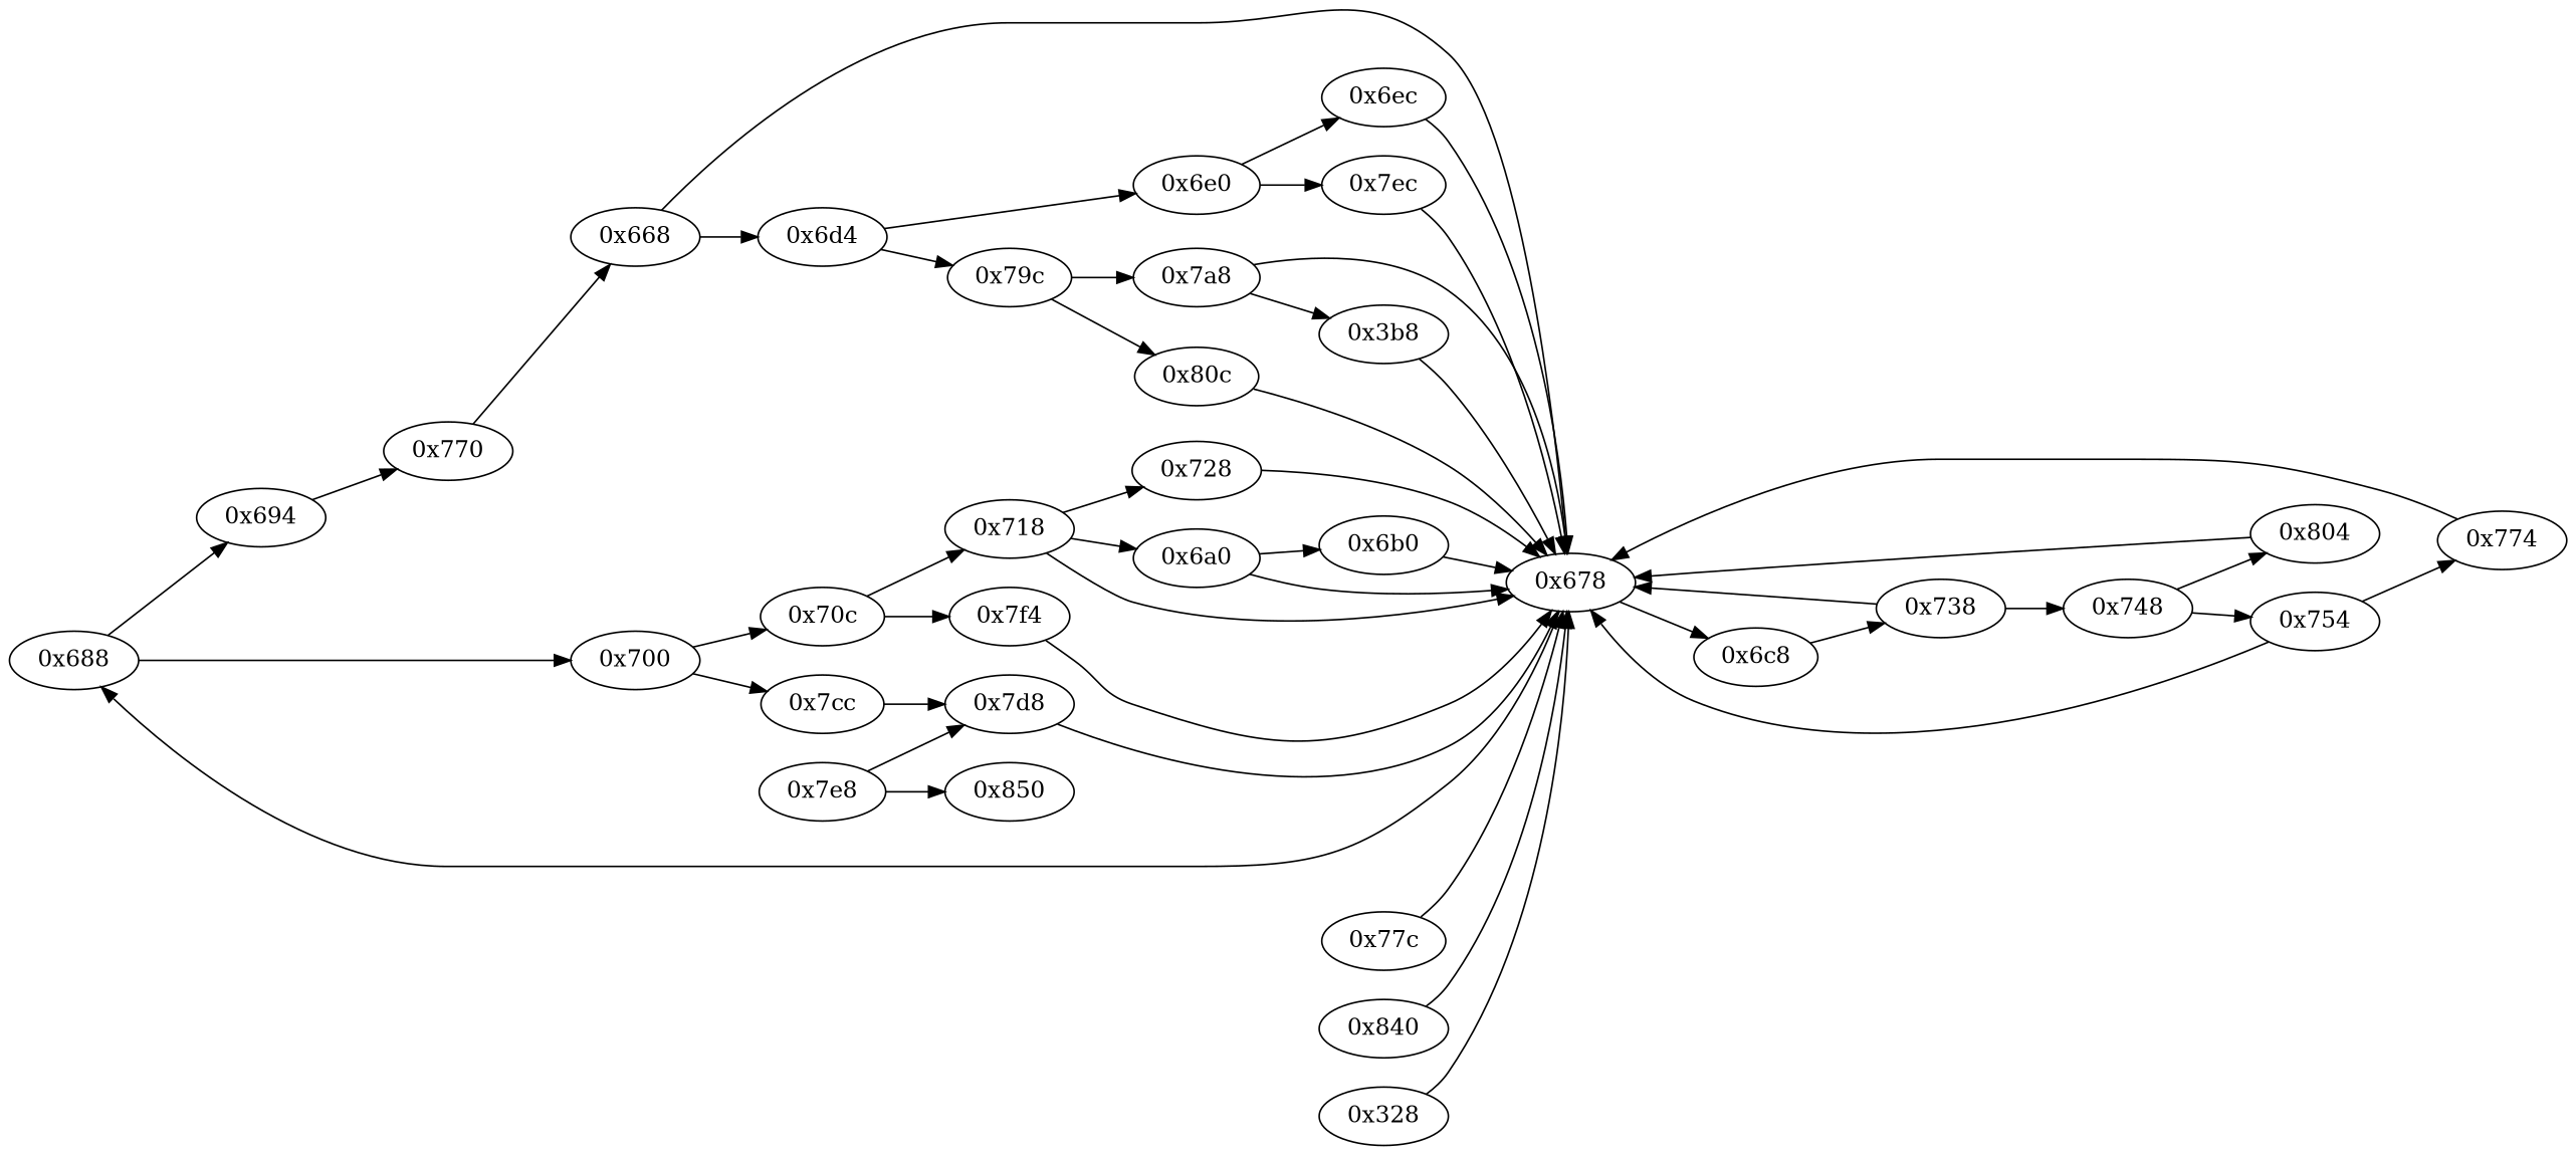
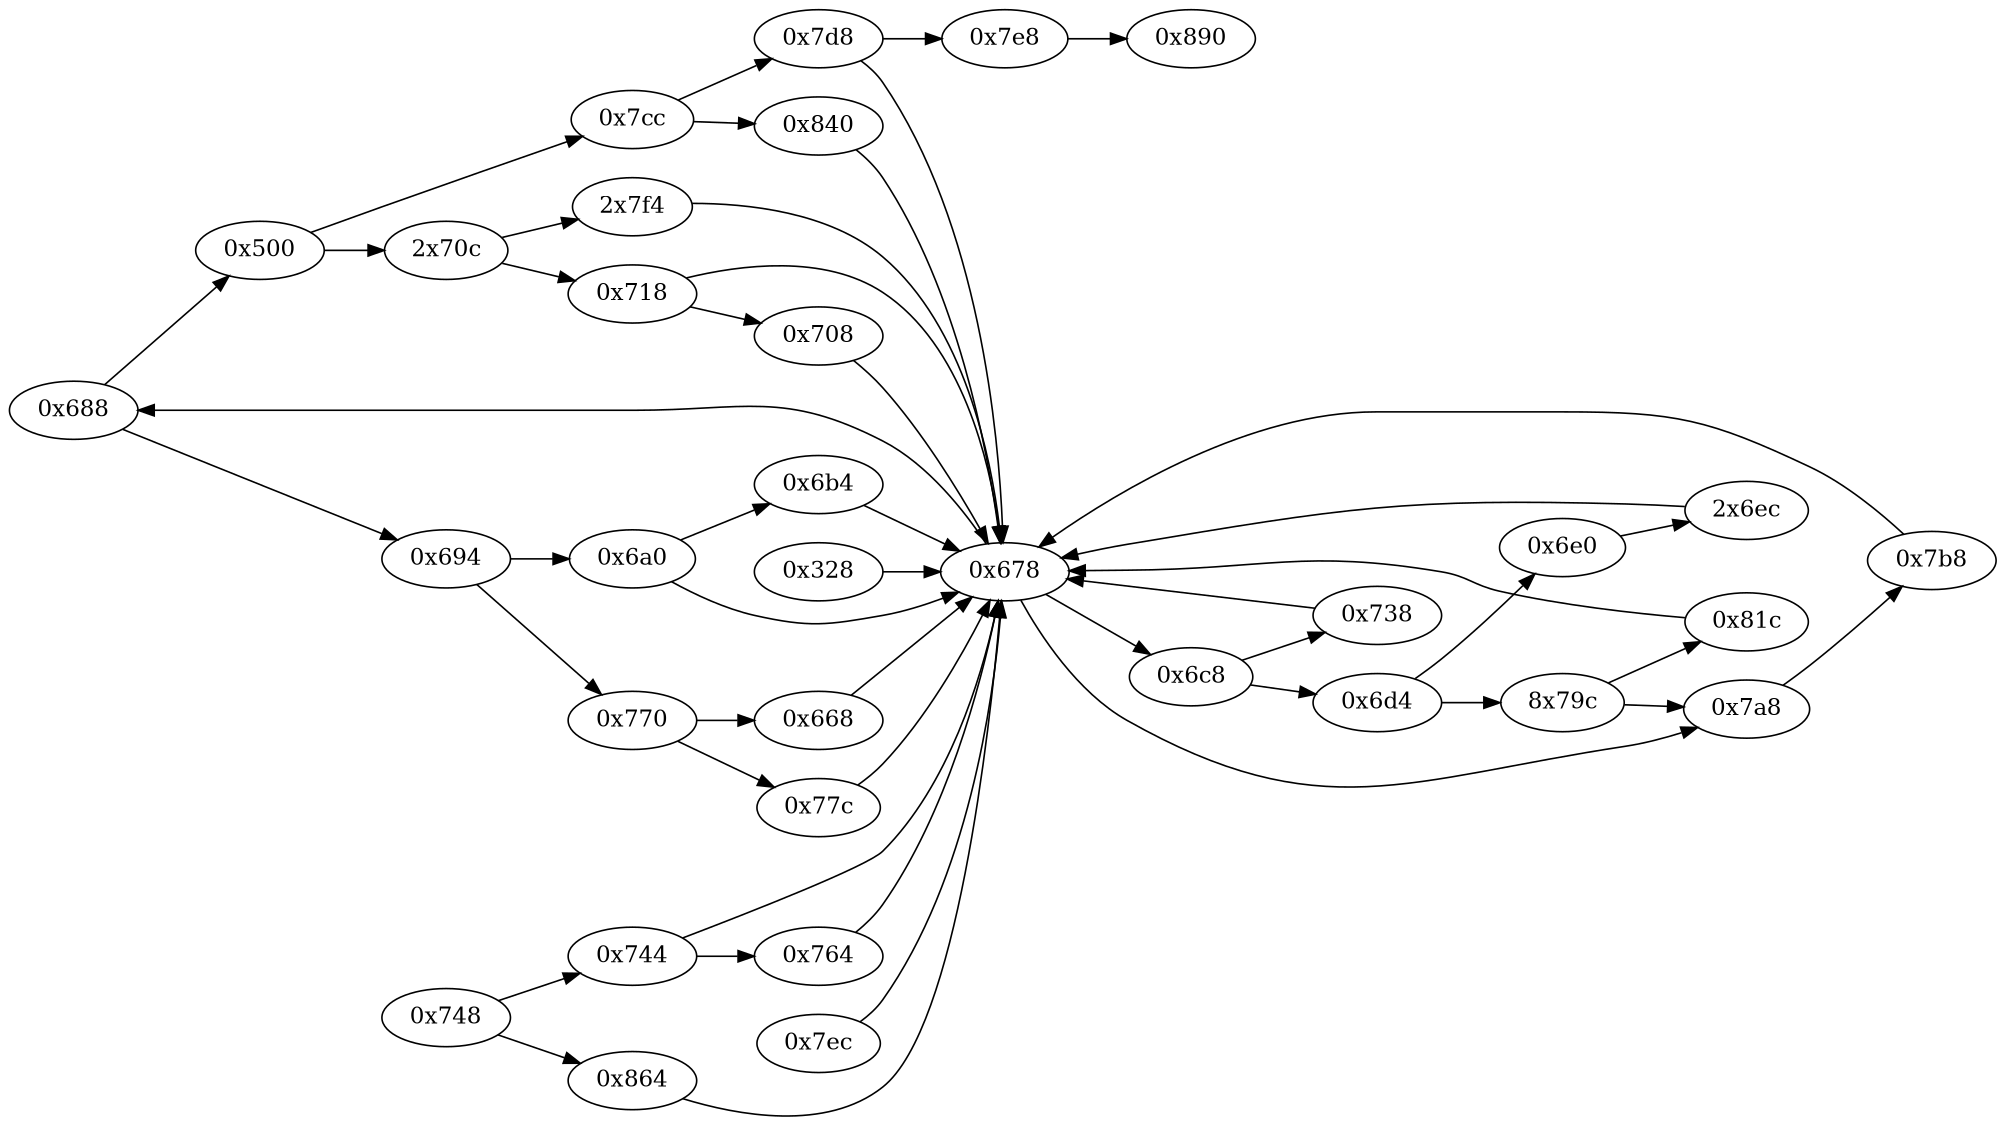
  strict digraph {
    fontname="DejaVu Serif"
    rankdir=LR
    node [fontname="DejaVu Serif" opcode="[u'ldr', u'cmp', u'b']"]
    edge [fontname="DejaVu Serif"]
    "0x688"
    "0x694"
-   "0x700"
+   "0x700" [label="0x500"]
    "0x6a0" [opcode="[u'ldr', u'cmp', u'mov', u'b']"]
    "0x770"
-   "0x70c"
+   "0x70c" [label="2x70c"]
    "0x7cc"
    "0x678" [opcode="[u'mov', u'ldr', u'cmp', u'b']"]
-   "0x6b0" [opcode="[u'ldr', u'cmp', u'mov', u'str', u'ldr', u'b']"]
+   "0x6b0" [opcode="[u'ldr', u'cmp', u'mov', u'str', u'ldr', u'b']" label="0x6b4"]
    "0x77c" [opcode="[u'ldrb', u'str', u'ldr', u'ldr', u'ldr', u'cmp', u'mov', u'b']"]
    "0x668" [opcode="[u'ldr', u'cmp', u'mov', u'mov']"]
    "0x718" [opcode="[u'ldr', u'cmp', u'mov', u'b']"]
-   "0x7f4" [opcode="[u'mov', u'bl', u'ldr', u'b']"]
+   "0x7f4" [opcode="[u'mov', u'bl', u'ldr', u'b']" label="2x7f4"]
    "0x7d8" [opcode="[u'ldr', u'cmp', u'mov', u'b']"]
    "0x840" [opcode="[u'mov', u'bl', u'ldr', u'b']"]
    "0x6c8"
    "0x738" [opcode="[u'ldr', u'cmp', u'mov', u'b']"]
    "0x6d4"
-   "0x6ec" [opcode="[u'ldr', u'cmp', u'mov', u'mov', u'b']"]
+   "0x6ec" [opcode="[u'ldr', u'cmp', u'mov', u'mov', u'b']" label="2x6ec"]
    "0x6e0"
    "0x7ec" [opcode="[u'ldr', u'b']"]
    "0x7a8" [opcode="[u'ldr', u'cmp', u'mov', u'b']"]
-   "0x7b8" [opcode="[u'ldr', u'lsl', u'strb', u'ldr', u'b']" label="0x3b8"]
-   "0x79c"
-   "0x81c" [opcode="[u'mov', u'bl', u'ldr', u'ldr', u'smull', u'add', u'str', u'ldr', u'b']" label="0x80c"]
-   "0x804" [opcode="[u'ldr', u'ldr', u'ldrb', u'strb', u'ldr', u'b']"]
+   "0x7b8" [opcode="[u'ldr', u'lsl', u'strb', u'ldr', u'b']"]
+   "0x79c" [label="8x79c"]
+   "0x81c" [opcode="[u'mov', u'bl', u'ldr', u'ldr', u'smull', u'add', u'str', u'ldr', u'b']"]
+   "0x804" [opcode="[u'ldr', u'ldr', u'ldrb', u'strb', u'ldr', u'b']" label="0x864"]
    "0x7e8" [opcode="[u'b']"]
-   "0x850" [opcode="[u'mov', u'sub', u'pop']"]
+   "0x850" [opcode="[u'mov', u'sub', u'pop']" label="0x890"]
    "0x748"
-   "0x754" [opcode="[u'ldr', u'cmp', u'mov', u'b']"]
-   "0x764" [opcode="[u'ldrb', u'ldr', u'b']" label="0x774"]
-   "0x728" [opcode="[u'mov', u'bl', u'ldr', u'b']"]
+   "0x754" [opcode="[u'ldr', u'cmp', u'mov', u'b']" label="0x744"]
+   "0x764" [opcode="[u'ldrb', u'ldr', u'b']"]
+   "0x728" [opcode="[u'mov', u'bl', u'ldr', u'b']" label="0x708"]
    n33 [label="0x328" opcode="[u'push', u'add', u'sub', u'ldr', u'add', u'ldr', u'ldr', u'ldr', u'add', u'ldr', u'add', u'ldr', u'add', u'ldr', u'add', u'b']"]
    "0x688" -> "0x694"
    "0x688" -> "0x700"
-   "0x718" -> "0x6a0"
+   "0x694" -> "0x6a0"
    "0x694" -> "0x770"
    "0x700" -> "0x70c"
    "0x700" -> "0x7cc"
    "0x6a0" -> "0x678"
    "0x6a0" -> "0x6b0"
+   "0x770" -> "0x77c"
    "0x770" -> "0x668"
    "0x70c" -> "0x718"
    "0x70c" -> "0x7f4"
    "0x7cc" -> "0x7d8"
+   "0x7cc" -> "0x840"
    "0x678" -> "0x688"
    "0x678" -> "0x6c8"
    "0x6b0" -> "0x678"
    "0x77c" -> "0x678"
    "0x668" -> "0x678"
    "0x718" -> "0x678"
    "0x718" -> "0x728"
    "0x7f4" -> "0x678"
    "0x7d8" -> "0x678"
-   "0x7e8" -> "0x7d8"
+   "0x7d8" -> "0x7e8"
    "0x840" -> "0x678"
    "0x6c8" -> "0x738"
-   "0x668" -> "0x6d4"
+   "0x6c8" -> "0x6d4"
    "0x738" -> "0x678"
-   "0x738" -> "0x748"
    "0x6d4" -> "0x6e0"
    "0x6d4" -> "0x79c"
    "0x6ec" -> "0x678"
    "0x6e0" -> "0x6ec"
-   "0x6e0" -> "0x7ec"
    "0x7ec" -> "0x678"
-   "0x7a8" -> "0x678"
+   "0x678" -> "0x7a8"
    "0x7a8" -> "0x7b8"
    "0x7b8" -> "0x678"
    "0x79c" -> "0x7a8"
    "0x79c" -> "0x81c"
    "0x81c" -> "0x678"
    "0x804" -> "0x678"
    "0x7e8" -> "0x850"
    "0x748" -> "0x804"
    "0x748" -> "0x754"
    "0x754" -> "0x678"
    "0x754" -> "0x764"
    "0x764" -> "0x678"
    "0x728" -> "0x678"
    n33 -> "0x678"
  }
